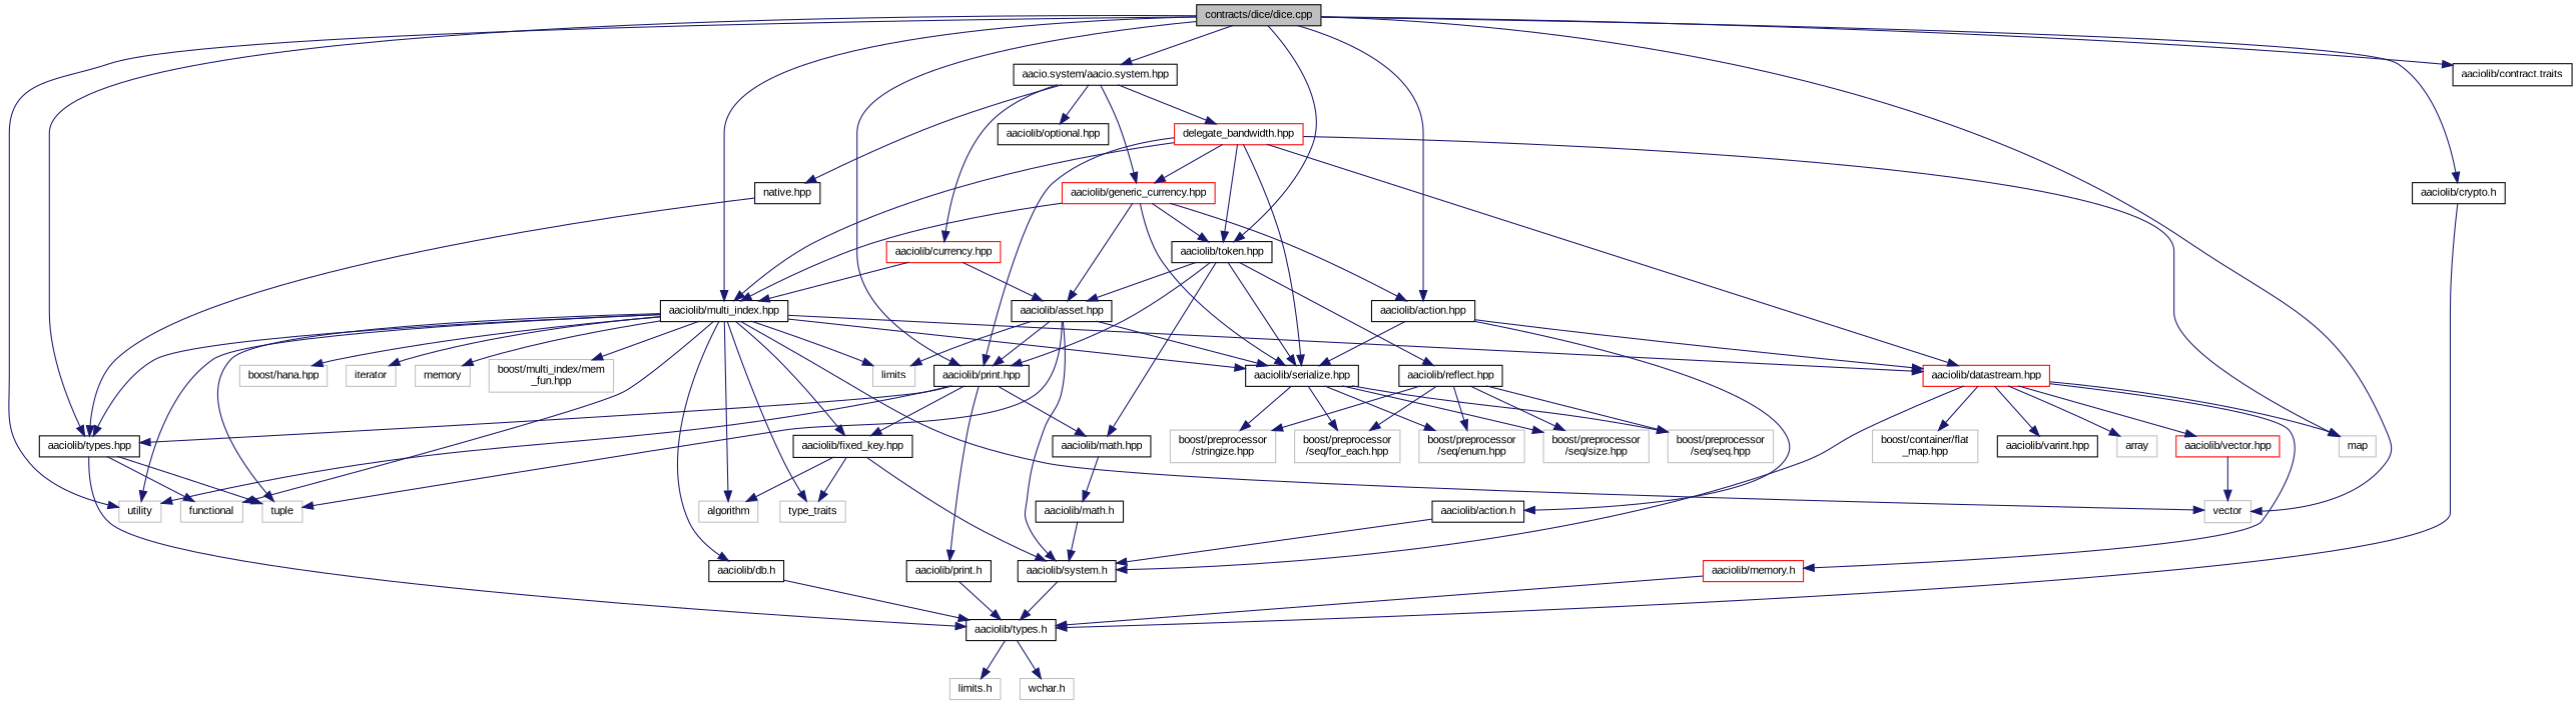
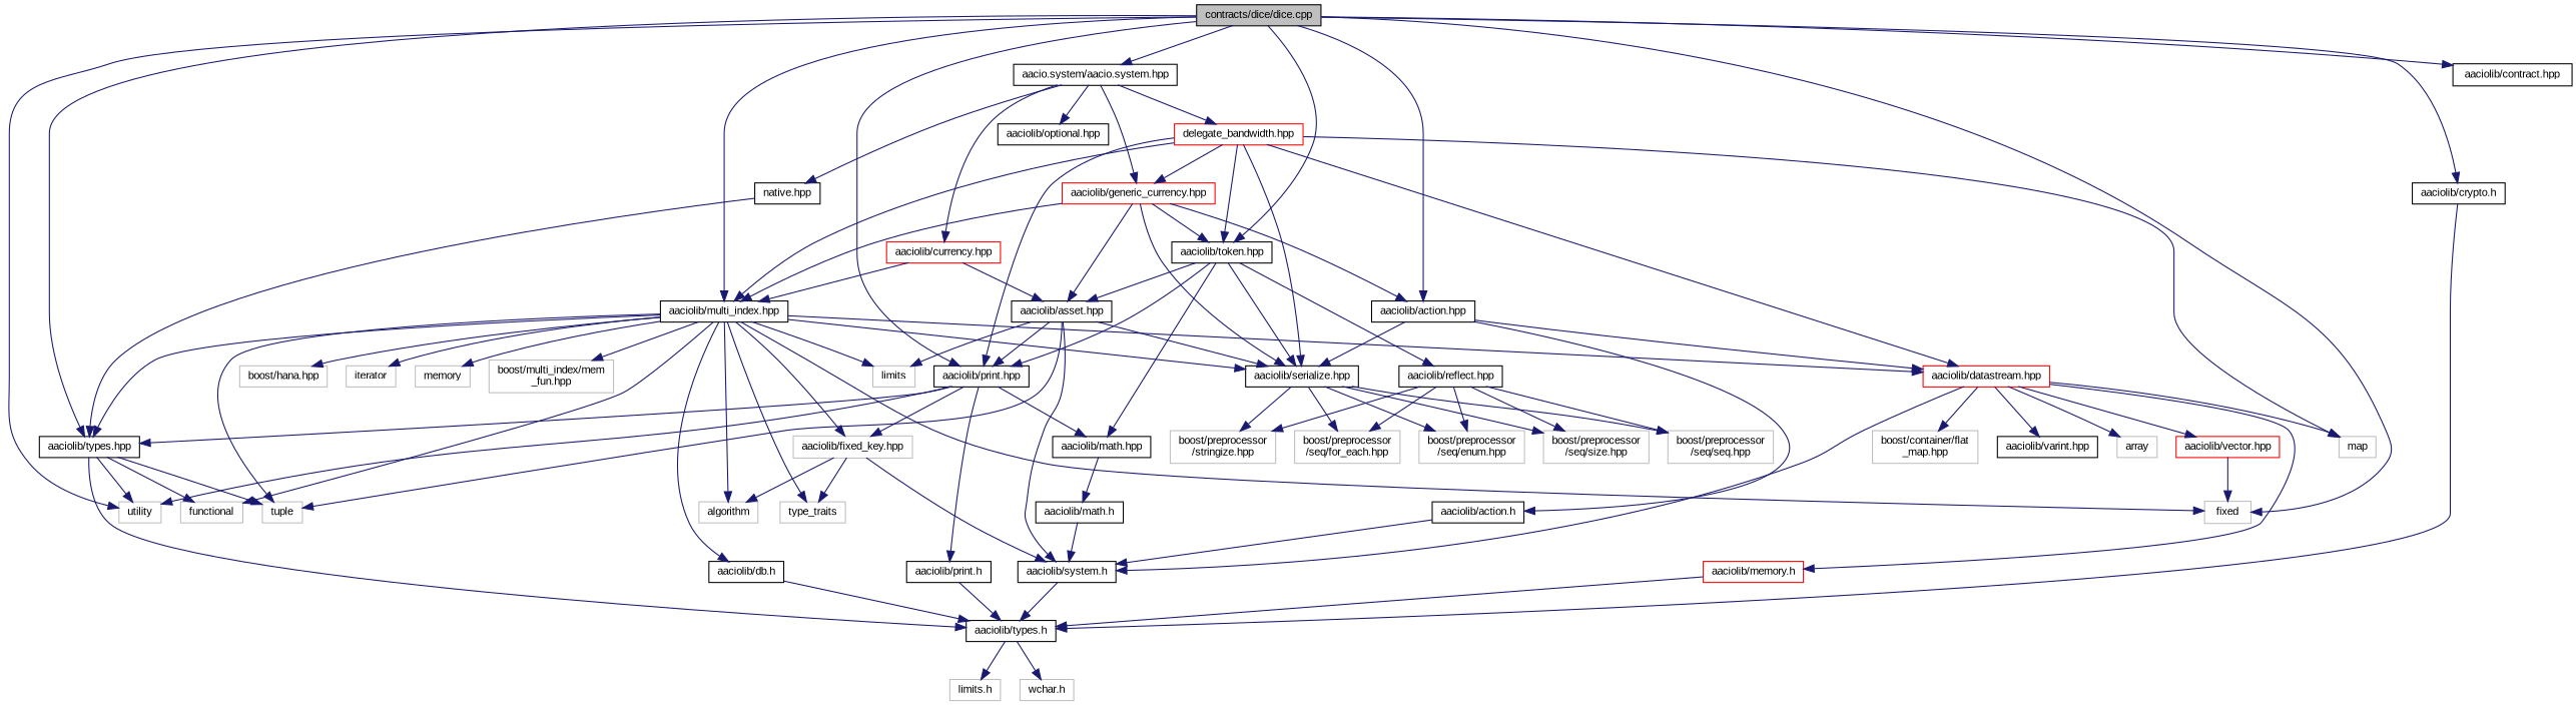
  digraph {
    fontname="Liberation Sans"
    node [color=black fillcolor=white fontname="Liberation Sans" fontsize=10 shape=record style=filled]
    edge [color=midnightblue fontname="Liberation Sans" fontsize=10 labelfontname=Helvetica labelfontsize=10 style=solid]
    n1 [fillcolor=grey75 fontcolor=black height=0.2 label="contracts/dice/dice.cpp" width=0.4]
    n2 [color=grey75 height=0.2 label=utility width=0.4]
-   n3 [color=grey75 height=0.2 label=vector width=0.4]
+   n3 [color=grey75 height=0.2 label=fixed width=0.4]
    n4 [height=0.2 label="aaciolib/crypto.h" width=0.4]
    n5 [height=0.2 label="aaciolib/types.hpp" width=0.4]
    n6 [height=0.2 label="aaciolib/token.hpp" width=0.4]
    n7 [height=0.2 label="aaciolib/print.hpp" width=0.4]
    n8 [height=0.2 label="aaciolib/action.hpp" width=0.4]
    n9 [height=0.2 label="aaciolib/multi_index.hpp" width=0.4]
-   n10 [height=0.2 label="aaciolib/contract.traits" width=0.4]
+   n10 [height=0.2 label="aaciolib/contract.hpp" width=0.4]
    n11 [height=0.2 label="aacio.system/aacio.system.hpp" width=0.4]
    n12 [height=0.2 label="aaciolib/types.h" width=0.4]
    n13 [color=grey75 height=0.2 label=functional width=0.4]
    n14 [color=grey75 height=0.2 label=tuple width=0.4]
    n15 [height=0.2 label="aaciolib/math.hpp" width=0.4]
    n16 [height=0.2 label="aaciolib/reflect.hpp" width=0.4]
    n17 [height=0.2 label="aaciolib/asset.hpp" width=0.4]
    n18 [height=0.2 label="aaciolib/serialize.hpp" width=0.4]
    n19 [height=0.2 label="aaciolib/print.h" width=0.4]
-   n20 [height=0.2 label="aaciolib/fixed_key.hpp" width=0.4]
+   n20 [color=grey75 height=0.2 label="aaciolib/fixed_key.hpp" width=0.4]
    n21 [height=0.2 label="aaciolib/action.h" width=0.4]
    n22 [color=red height=0.2 label="aaciolib/datastream.hpp" width=0.4]
    n23 [color=grey75 height=0.2 label=algorithm width=0.4]
    n24 [color=grey75 height=0.2 label=type_traits width=0.4]
    n25 [color=grey75 height=0.2 label=limits width=0.4]
    n26 [color=grey75 height=0.2 label="boost/hana.hpp" width=0.4]
    n27 [color=grey75 height=0.2 label=iterator width=0.4]
    n28 [color=grey75 height=0.2 label=memory width=0.4]
    n29 [color=grey75 height=0.2 label="boost/multi_index/mem\l_fun.hpp" width=0.4]
    n30 [height=0.2 label="aaciolib/db.h" width=0.4]
    n31 [color=red height=0.2 label="delegate_bandwidth.hpp" width=0.4]
    n32 [color=red height=0.2 label="aaciolib/generic_currency.hpp" width=0.4]
    n33 [height=0.2 label="native.hpp" width=0.4]
    n34 [height=0.2 label="aaciolib/optional.hpp" width=0.4]
    n35 [color=red height=0.2 label="aaciolib/currency.hpp" width=0.4]
    n36 [color=grey75 height=0.2 label="limits.h" width=0.4]
    n37 [color=grey75 height=0.2 label="wchar.h" width=0.4]
    n38 [height=0.2 label="aaciolib/math.h" width=0.4]
    n39 [color=grey75 height=0.2 label="boost/preprocessor\l/seq/for_each.hpp" width=0.4]
    n40 [color=grey75 height=0.2 label="boost/preprocessor\l/seq/enum.hpp" width=0.4]
    n41 [color=grey75 height=0.2 label="boost/preprocessor\l/seq/size.hpp" width=0.4]
    n42 [color=grey75 height=0.2 label="boost/preprocessor\l/seq/seq.hpp" width=0.4]
    n43 [color=grey75 height=0.2 label="boost/preprocessor\l/stringize.hpp" width=0.4]
    n44 [height=0.2 label="aaciolib/system.h" width=0.4]
    n45 [color=grey75 height=0.2 label=array width=0.4]
    n46 [color=red height=0.2 label="aaciolib/memory.h" width=0.4]
    n47 [color=red height=0.2 label="aaciolib/vector.hpp" width=0.4]
    n48 [color=grey75 height=0.2 label="boost/container/flat\l_map.hpp" width=0.4]
    n49 [height=0.2 label="aaciolib/varint.hpp" width=0.4]
    n50 [color=grey75 height=0.2 label=map width=0.4]
    n1 -> n2
    n1 -> n3
    n1 -> n4
    n1 -> n5
    n1 -> n6
    n1 -> n7
    n1 -> n8
    n1 -> n9
    n1 -> n10
    n1 -> n11
    n4 -> n12
    n5 -> n12
    n5 -> n13
    n5 -> n14
    n6 -> n7
    n6 -> n15
    n6 -> n16
    n6 -> n17
    n6 -> n18
    n7 -> n2
    n7 -> n5
    n7 -> n15
    n7 -> n19
    n7 -> n20
    n8 -> n18
    n8 -> n21
    n8 -> n22
-   n9 -> n2
+   n5 -> n2
    n9 -> n3
    n9 -> n5
    n9 -> n13
    n9 -> n14
    n9 -> n18
    n9 -> n20
    n9 -> n22
    n9 -> n23
    n9 -> n24
    n9 -> n25
    n9 -> n26
    n9 -> n27
    n9 -> n28
    n9 -> n29
    n9 -> n30
    n11 -> n31
    n11 -> n32
    n11 -> n33
    n11 -> n34
    n11 -> n35
    n12 -> n36
    n12 -> n37
    n15 -> n38
    n16 -> n39
    n16 -> n40
    n16 -> n41
    n16 -> n42
    n16 -> n43
    n17 -> n7
    n17 -> n14
    n17 -> n18
    n17 -> n25
    n17 -> n44
    n18 -> n39
    n18 -> n40
    n18 -> n41
    n18 -> n42
    n18 -> n43
    n19 -> n12
    n20 -> n23
    n20 -> n24
    n20 -> n44
    n21 -> n44
    n22 -> n44
    n22 -> n45
    n22 -> n46
    n22 -> n47
    n22 -> n48
    n22 -> n49
    n22 -> n50
    n30 -> n12
    n31 -> n6
    n31 -> n7
    n31 -> n9
    n31 -> n18
    n31 -> n22
    n31 -> n32
    n31 -> n50
    n32 -> n6
    n32 -> n8
    n32 -> n9
    n32 -> n17
    n32 -> n18
    n33 -> n5
    n35 -> n9
    n35 -> n17
    n38 -> n44
    n44 -> n12
    n46 -> n12
    n47 -> n3
  }
